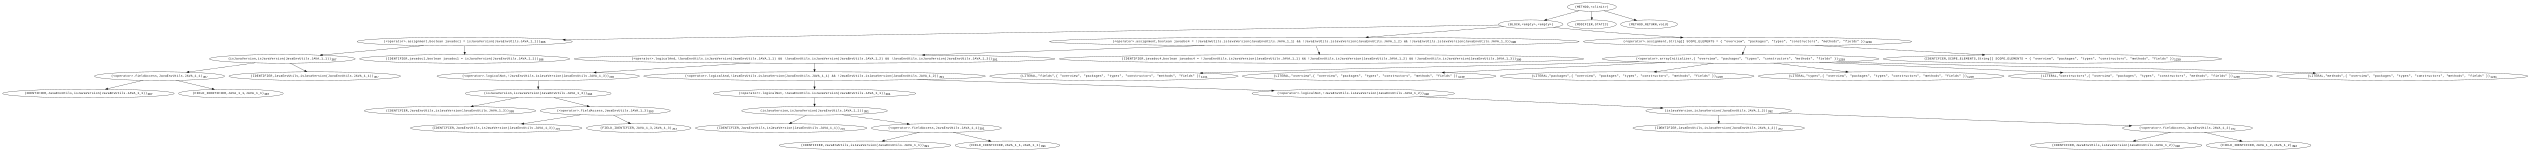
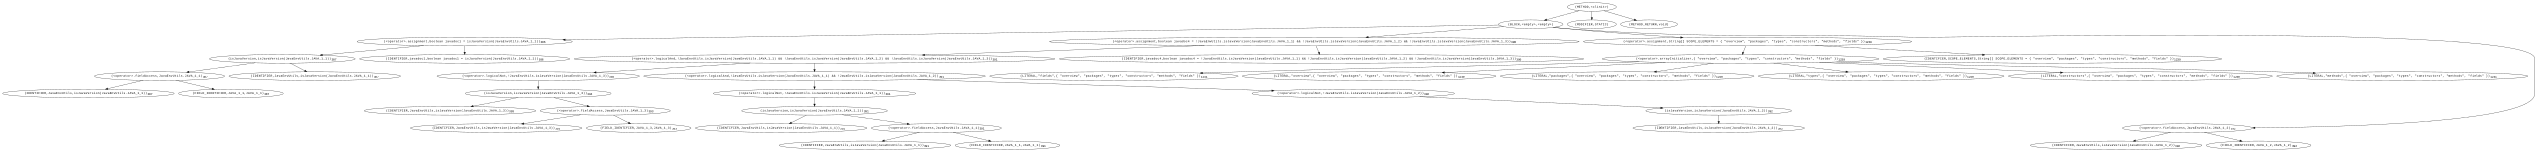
  digraph {
    fontname="Liberation Mono"
    node [fontname="Liberation Mono"]
    edge [fontname="Liberation Mono"]
    n1 [label=<(METHOD,&lt;clinit&gt;)>]
    n2 [label=<(BLOCK,&lt;empty&gt;,&lt;empty&gt;)>]
    n3 [label=<(MODIFIER,STATIC)>]
    n4 [label=<(METHOD_RETURN,void)>]
    n5 [label=<(&lt;operator&gt;.assignment,boolean javadoc1 = isJavaVersion(JavaEnvUtils.JAVA_1_1))<SUB>386</SUB>>]
    n6 [label=<(&lt;operator&gt;.assignment,boolean javadoc4 = !JavaEnvUtils.isJavaVersion(JavaEnvUtils.JAVA_1_1) &amp;&amp; !JavaEnvUtils.isJavaVersion(JavaEnvUtils.JAVA_1_2) &amp;&amp; !JavaEnvUtils.isJavaVersion(JavaEnvUtils.JAVA_1_3))<SUB>390</SUB>>]
    n7 [label=<(&lt;operator&gt;.assignment,String[] SCOPE_ELEMENTS = { &quot;overview&quot;, &quot;packages&quot;, &quot;types&quot;, &quot;constructors&quot;, &quot;methods&quot;, &quot;fields&quot; })<SUB>1239</SUB>>]
    n8 [label=<(IDENTIFIER,javadoc1,boolean javadoc1 = isJavaVersion(JavaEnvUtils.JAVA_1_1))<SUB>386</SUB>>]
    n9 [label=<(isJavaVersion,isJavaVersion(JavaEnvUtils.JAVA_1_1))<SUB>387</SUB>>]
    n10 [label=<(IDENTIFIER,javadoc4,boolean javadoc4 = !JavaEnvUtils.isJavaVersion(JavaEnvUtils.JAVA_1_1) &amp;&amp; !JavaEnvUtils.isJavaVersion(JavaEnvUtils.JAVA_1_2) &amp;&amp; !JavaEnvUtils.isJavaVersion(JavaEnvUtils.JAVA_1_3))<SUB>390</SUB>>]
    n11 [label=<(&lt;operator&gt;.logicalAnd,!JavaEnvUtils.isJavaVersion(JavaEnvUtils.JAVA_1_1) &amp;&amp; !JavaEnvUtils.isJavaVersion(JavaEnvUtils.JAVA_1_2) &amp;&amp; !JavaEnvUtils.isJavaVersion(JavaEnvUtils.JAVA_1_3))<SUB>391</SUB>>]
    n12 [label=<(IDENTIFIER,SCOPE_ELEMENTS,String[] SCOPE_ELEMENTS = { &quot;overview&quot;, &quot;packages&quot;, &quot;types&quot;, &quot;constructors&quot;, &quot;methods&quot;, &quot;fields&quot; })<SUB>1239</SUB>>]
    n13 [label=<(&lt;operator&gt;.arrayInitializer,{ &quot;overview&quot;, &quot;packages&quot;, &quot;types&quot;, &quot;constructors&quot;, &quot;methods&quot;, &quot;fields&quot; })<SUB>1239</SUB>>]
    n14 [label=<(IDENTIFIER,JavaEnvUtils,isJavaVersion(JavaEnvUtils.JAVA_1_1))<SUB>387</SUB>>]
    n15 [label=<(&lt;operator&gt;.fieldAccess,JavaEnvUtils.JAVA_1_1)<SUB>387</SUB>>]
    n16 [label=<(IDENTIFIER,JavaEnvUtils,isJavaVersion(JavaEnvUtils.JAVA_1_1))<SUB>387</SUB>>]
    n17 [label=<(FIELD_IDENTIFIER,JAVA_1_1,JAVA_1_1)<SUB>387</SUB>>]
    n18 [label=<(&lt;operator&gt;.logicalAnd,!JavaEnvUtils.isJavaVersion(JavaEnvUtils.JAVA_1_1) &amp;&amp; !JavaEnvUtils.isJavaVersion(JavaEnvUtils.JAVA_1_2))<SUB>391</SUB>>]
    n19 [label=<(&lt;operator&gt;.logicalNot,!JavaEnvUtils.isJavaVersion(JavaEnvUtils.JAVA_1_3))<SUB>393</SUB>>]
    n20 [label=<(&lt;operator&gt;.logicalNot,!JavaEnvUtils.isJavaVersion(JavaEnvUtils.JAVA_1_1))<SUB>391</SUB>>]
    n21 [label=<(&lt;operator&gt;.logicalNot,!JavaEnvUtils.isJavaVersion(JavaEnvUtils.JAVA_1_2))<SUB>392</SUB>>]
    n22 [label=<(isJavaVersion,isJavaVersion(JavaEnvUtils.JAVA_1_3))<SUB>394</SUB>>]
    n23 [label=<(isJavaVersion,isJavaVersion(JavaEnvUtils.JAVA_1_1))<SUB>391</SUB>>]
    n24 [label=<(isJavaVersion,isJavaVersion(JavaEnvUtils.JAVA_1_2))<SUB>392</SUB>>]
    n25 [label=<(IDENTIFIER,JavaEnvUtils,isJavaVersion(JavaEnvUtils.JAVA_1_1))<SUB>391</SUB>>]
    n26 [label=<(&lt;operator&gt;.fieldAccess,JavaEnvUtils.JAVA_1_1)<SUB>391</SUB>>]
    n27 [label=<(IDENTIFIER,JavaEnvUtils,isJavaVersion(JavaEnvUtils.JAVA_1_1))<SUB>391</SUB>>]
    n28 [label=<(FIELD_IDENTIFIER,JAVA_1_1,JAVA_1_1)<SUB>391</SUB>>]
    n29 [label=<(IDENTIFIER,JavaEnvUtils,isJavaVersion(JavaEnvUtils.JAVA_1_2))<SUB>392</SUB>>]
    n30 [label=<(&lt;operator&gt;.fieldAccess,JavaEnvUtils.JAVA_1_2)<SUB>392</SUB>>]
    n31 [label=<(IDENTIFIER,JavaEnvUtils,isJavaVersion(JavaEnvUtils.JAVA_1_2))<SUB>392</SUB>>]
    n32 [label=<(FIELD_IDENTIFIER,JAVA_1_2,JAVA_1_2)<SUB>392</SUB>>]
    n33 [label=<(IDENTIFIER,JavaEnvUtils,isJavaVersion(JavaEnvUtils.JAVA_1_3))<SUB>393</SUB>>]
    n34 [label=<(&lt;operator&gt;.fieldAccess,JavaEnvUtils.JAVA_1_3)<SUB>393</SUB>>]
    n35 [label=<(IDENTIFIER,JavaEnvUtils,isJavaVersion(JavaEnvUtils.JAVA_1_3))<SUB>393</SUB>>]
    n36 [label=<(FIELD_IDENTIFIER,JAVA_1_3,JAVA_1_3)<SUB>393</SUB>>]
    n37 [label=<(LITERAL,&quot;overview&quot;,{ &quot;overview&quot;, &quot;packages&quot;, &quot;types&quot;, &quot;constructors&quot;, &quot;methods&quot;, &quot;fields&quot; })<SUB>1240</SUB>>]
    n38 [label=<(LITERAL,&quot;packages&quot;,{ &quot;overview&quot;, &quot;packages&quot;, &quot;types&quot;, &quot;constructors&quot;, &quot;methods&quot;, &quot;fields&quot; })<SUB>1240</SUB>>]
    n39 [label=<(LITERAL,&quot;types&quot;,{ &quot;overview&quot;, &quot;packages&quot;, &quot;types&quot;, &quot;constructors&quot;, &quot;methods&quot;, &quot;fields&quot; })<SUB>1240</SUB>>]
    n40 [label=<(LITERAL,&quot;constructors&quot;,{ &quot;overview&quot;, &quot;packages&quot;, &quot;types&quot;, &quot;constructors&quot;, &quot;methods&quot;, &quot;fields&quot; })<SUB>1240</SUB>>]
    n41 [label=<(LITERAL,&quot;methods&quot;,{ &quot;overview&quot;, &quot;packages&quot;, &quot;types&quot;, &quot;constructors&quot;, &quot;methods&quot;, &quot;fields&quot; })<SUB>1241</SUB>>]
    n42 [label=<(LITERAL,&quot;fields&quot;,{ &quot;overview&quot;, &quot;packages&quot;, &quot;types&quot;, &quot;constructors&quot;, &quot;methods&quot;, &quot;fields&quot; })<SUB>1241</SUB>>]
    n1 -> n2
    n1 -> n3
    n1 -> n4
    n2 -> n5
    n2 -> n6
    n2 -> n7
    n5 -> n8
    n5 -> n9
    n6 -> n10
    n6 -> n11
    n7 -> n12
    n7 -> n13
    n9 -> n14
    n9 -> n15
    n11 -> n18
    n11 -> n19
    n13 -> n37
    n13 -> n38
    n13 -> n39
    n13 -> n40
    n13 -> n41
    n13 -> n42
    n15 -> n16
    n15 -> n17
    n18 -> n20
    n18 -> n21
    n19 -> n22
    n20 -> n23
    n21 -> n24
    n22 -> n33
    n22 -> n34
    n23 -> n25
    n23 -> n26
    n24 -> n29
-   n24 -> n30
+   n2 -> n30
    n26 -> n27
    n26 -> n28
    n30 -> n31
    n30 -> n32
    n34 -> n35
    n34 -> n36
  }
